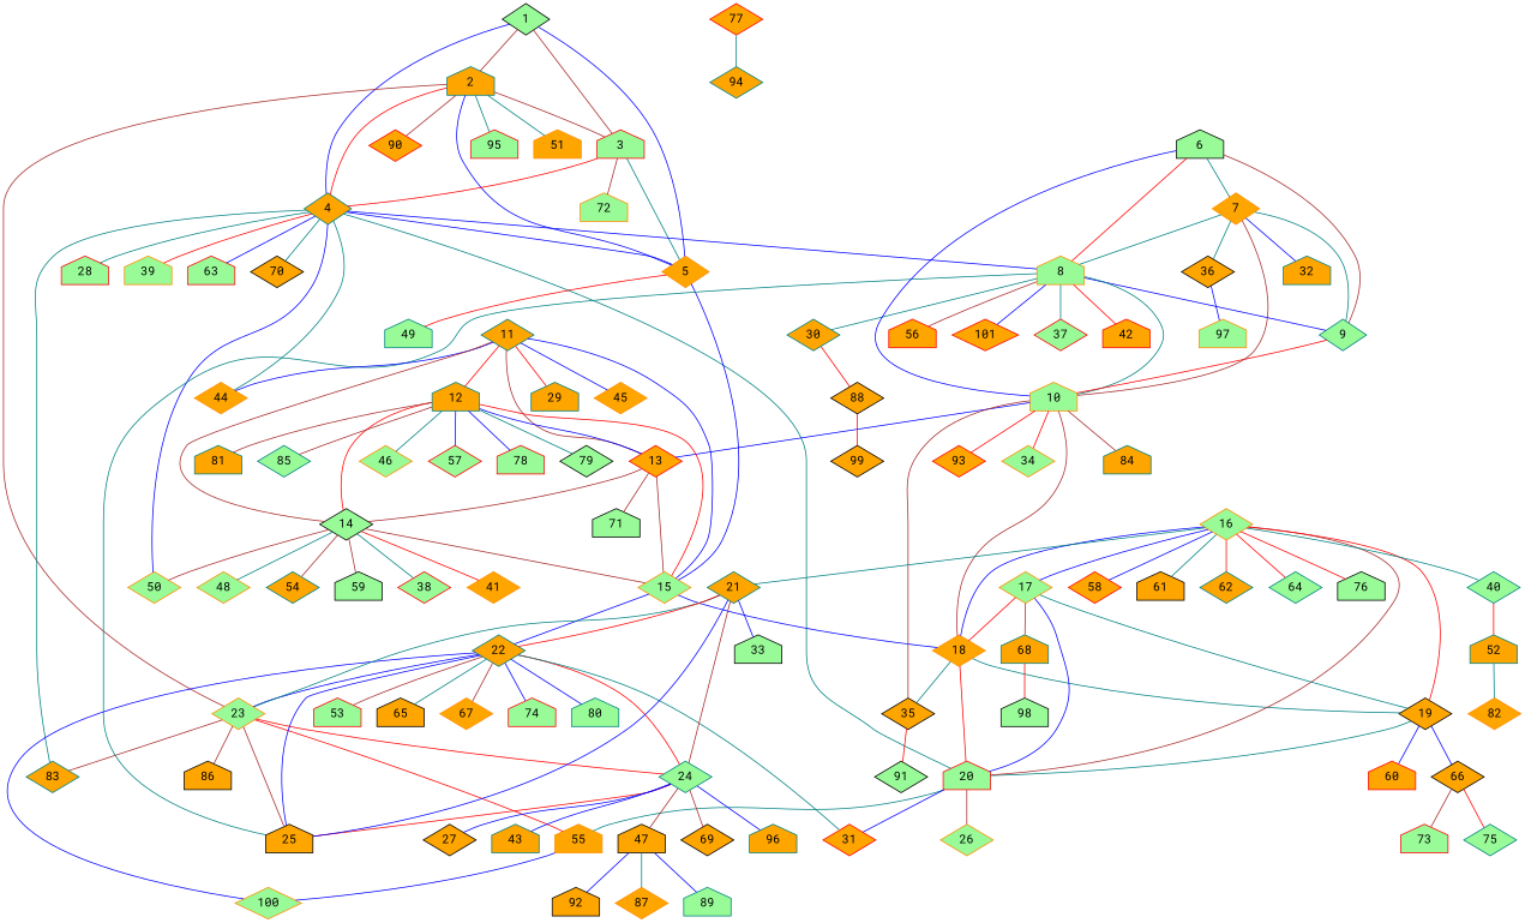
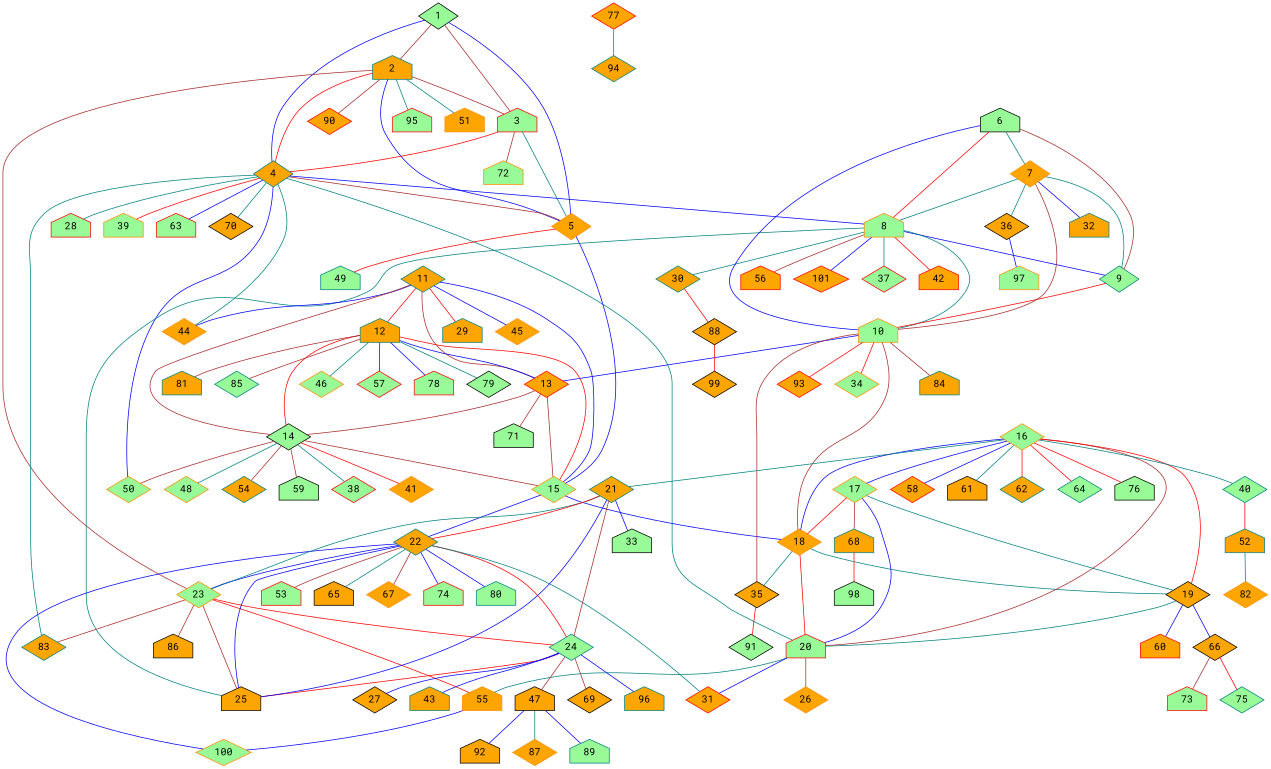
  graph {
    fontname="Roboto Mono"
    node [color=teal fillcolor=orange fontname="Roboto Mono" shape=diamond style=filled]
    edge [color=blue fontname="Roboto Mono"]
    1 [color=black fillcolor=palegreen]
    2 [shape=house]
    3 [color=red fillcolor=palegreen shape=house]
    4
    5 [color=darkorange]
    23 [color=darkorange fillcolor=palegreen]
    51 [color=darkorange shape=house]
    90 [color=red]
    95 [color=red fillcolor=palegreen shape=house]
    72 [color=darkorange fillcolor=palegreen shape=house]
    8 [color=darkorange fillcolor=palegreen shape=house]
    20 [color=red fillcolor=palegreen shape=house]
    28 [color=red fillcolor=palegreen shape=house]
    39 [color=darkorange fillcolor=palegreen shape=house]
    44 [color=darkorange]
    50 [color=darkorange fillcolor=palegreen]
    63 [color=red fillcolor=palegreen shape=house]
    70 [color=black]
    83
    15 [color=darkorange fillcolor=palegreen]
    49 [fillcolor=palegreen shape=house]
    25 [color=black shape=house]
    55 [color=darkorange shape=house]
    24 [fillcolor=palegreen]
    86 [color=black shape=house]
    9 [fillcolor=palegreen]
    10 [color=darkorange fillcolor=palegreen shape=house]
    30
    37 [color=red fillcolor=palegreen]
    42 [color=red shape=house]
    56 [color=red shape=house]
    101 [color=red]
-   26 [color=darkorange fillcolor=palegreen]
+   26 [color=darkorange]
    31 [color=red]
    18 [color=darkorange]
    22
    6 [color=black fillcolor=palegreen shape=house]
    7 [color=darkorange]
    32 [shape=house]
    36 [color=black]
    13 [color=red]
    34 [color=darkorange fillcolor=palegreen]
    35 [color=black]
    84 [shape=house]
    93 [color=red]
    97 [color=darkorange fillcolor=palegreen shape=house]
    88 [color=black]
    14 [color=black fillcolor=palegreen]
    71 [color=black fillcolor=palegreen shape=house]
    19 [color=black]
    91 [color=black fillcolor=palegreen]
    77 [color=red]
    94
    11
    12 [shape=house]
    29 [shape=house]
    45 [color=darkorange]
    46 [color=darkorange fillcolor=palegreen]
    57 [color=red fillcolor=palegreen]
    78 [color=red fillcolor=palegreen shape=house]
    79 [color=black fillcolor=palegreen]
    81 [shape=house]
    85 [fillcolor=palegreen]
    38 [color=red fillcolor=palegreen]
    41 [color=darkorange]
    48 [color=darkorange fillcolor=palegreen]
    54
    59 [color=black fillcolor=palegreen shape=house]
    53 [color=red fillcolor=palegreen shape=house]
    65 [color=black shape=house]
    67 [color=darkorange]
    74 [color=red fillcolor=palegreen shape=house]
    80 [fillcolor=palegreen shape=house]
    100 [color=darkorange fillcolor=palegreen]
    16 [color=darkorange fillcolor=palegreen]
    17 [color=darkorange fillcolor=palegreen]
    21
    40 [fillcolor=palegreen]
    58 [color=red]
    61 [color=black shape=house]
    62
    64 [fillcolor=palegreen]
    76 [color=black fillcolor=palegreen shape=house]
    68 [shape=house]
    60 [color=red shape=house]
    66 [color=black]
    33 [color=black fillcolor=palegreen shape=house]
    52 [shape=house]
    98 [color=black fillcolor=palegreen shape=house]
    73 [color=red fillcolor=palegreen shape=house]
    75 [fillcolor=palegreen]
    27 [color=black]
    43 [shape=house]
    47 [color=black shape=house]
    69 [color=black]
    96 [shape=house]
    87 [color=darkorange]
    89 [fillcolor=palegreen shape=house]
    92 [color=black shape=house]
    99 [color=black]
    82 [color=darkorange]
    1 -- 2 [color=brown]
    1 -- 3 [color=brown]
    1 -- 4
    1 -- 5
    2 -- 3 [color=brown]
    2 -- 4 [color=red]
    2 -- 5
    2 -- 23 [color=brown]
    2 -- 51 [color=teal]
    2 -- 90 [color=brown]
    2 -- 95 [color=teal]
    3 -- 4 [color=red]
    3 -- 5 [color=teal]
    3 -- 72 [color=brown]
-   4 -- 5
+   4 -- 5 [color=brown]
    4 -- 8
    4 -- 20 [color=teal]
    4 -- 28 [color=teal]
    4 -- 39 [color=red]
    4 -- 44 [color=teal]
    4 -- 50
    4 -- 63
    4 -- 70 [color=teal]
    4 -- 83 [color=teal]
    5 -- 15
    5 -- 49 [color=red]
    23 -- 83 [color=brown]
    23 -- 25 [color=brown]
    23 -- 55 [color=red]
    23 -- 24 [color=red]
    23 -- 86 [color=brown]
    8 -- 25 [color=teal]
    8 -- 9
    8 -- 10 [color=teal]
    8 -- 30 [color=teal]
    8 -- 37 [color=teal]
    8 -- 42 [color=red]
    8 -- 56 [color=brown]
    8 -- 101
    20 -- 55 [color=teal]
    20 -- 26 [color=brown]
    20 -- 31
    15 -- 18
    15 -- 22
    55 -- 100
    24 -- 25 [color=red]
    24 -- 27
    24 -- 43
    24 -- 47 [color=brown]
    24 -- 69 [color=brown]
    24 -- 96
    9 -- 10 [color=red]
    10 -- 18 [color=brown]
    10 -- 13
    10 -- 34 [color=red]
    10 -- 35 [color=brown]
    10 -- 84 [color=brown]
    10 -- 93 [color=red]
    30 -- 88 [color=red]
    18 -- 20 [color=red]
    18 -- 35 [color=teal]
    18 -- 19 [color=teal]
    22 -- 23
    22 -- 25
    22 -- 24 [color=red]
    22 -- 31 [color=teal]
    22 -- 53 [color=brown]
    22 -- 65 [color=teal]
    22 -- 67 [color=brown]
    22 -- 74
    22 -- 80
    22 -- 100
    6 -- 8 [color=red]
    6 -- 9 [color=brown]
    6 -- 10
    6 -- 7 [color=teal]
    7 -- 8 [color=teal]
    7 -- 9 [color=teal]
    7 -- 10 [color=brown]
    7 -- 32
    7 -- 36 [color=teal]
    36 -- 97
    13 -- 15 [color=brown]
    13 -- 14 [color=brown]
    13 -- 71 [color=brown]
    35 -- 91 [color=red]
    88 -- 99 [color=red]
    14 -- 50 [color=brown]
    14 -- 15 [color=brown]
    14 -- 38 [color=teal]
    14 -- 41 [color=red]
    14 -- 48 [color=teal]
    14 -- 54 [color=brown]
    14 -- 59 [color=brown]
    19 -- 20 [color=teal]
    19 -- 60
    19 -- 66
    77 -- 94 [color=teal]
    11 -- 44
    11 -- 15
    11 -- 13 [color=brown]
    11 -- 14 [color=brown]
    11 -- 12 [color=red]
    11 -- 29 [color=red]
    11 -- 45
    12 -- 15 [color=red]
    12 -- 13
    12 -- 14 [color=red]
    12 -- 46 [color=teal]
    12 -- 57
    12 -- 78
    12 -- 79 [color=teal]
    12 -- 81 [color=brown]
    12 -- 85 [color=brown]
    16 -- 20 [color=brown]
    16 -- 18
    16 -- 19 [color=red]
    16 -- 17
    16 -- 21 [color=teal]
    16 -- 40 [color=teal]
    16 -- 58
    16 -- 61 [color=teal]
    16 -- 62 [color=red]
    16 -- 64 [color=red]
    16 -- 76 [color=red]
    17 -- 20
    17 -- 18 [color=red]
    17 -- 19 [color=teal]
    17 -- 68 [color=brown]
    21 -- 23 [color=teal]
    21 -- 25
    21 -- 24 [color=brown]
    21 -- 22 [color=red]
    21 -- 33
    40 -- 52 [color=red]
    68 -- 98 [color=red]
    66 -- 73 [color=brown]
    66 -- 75 [color=red]
    52 -- 82 [color=teal]
    47 -- 87 [color=teal]
    47 -- 89
    47 -- 92
  }
